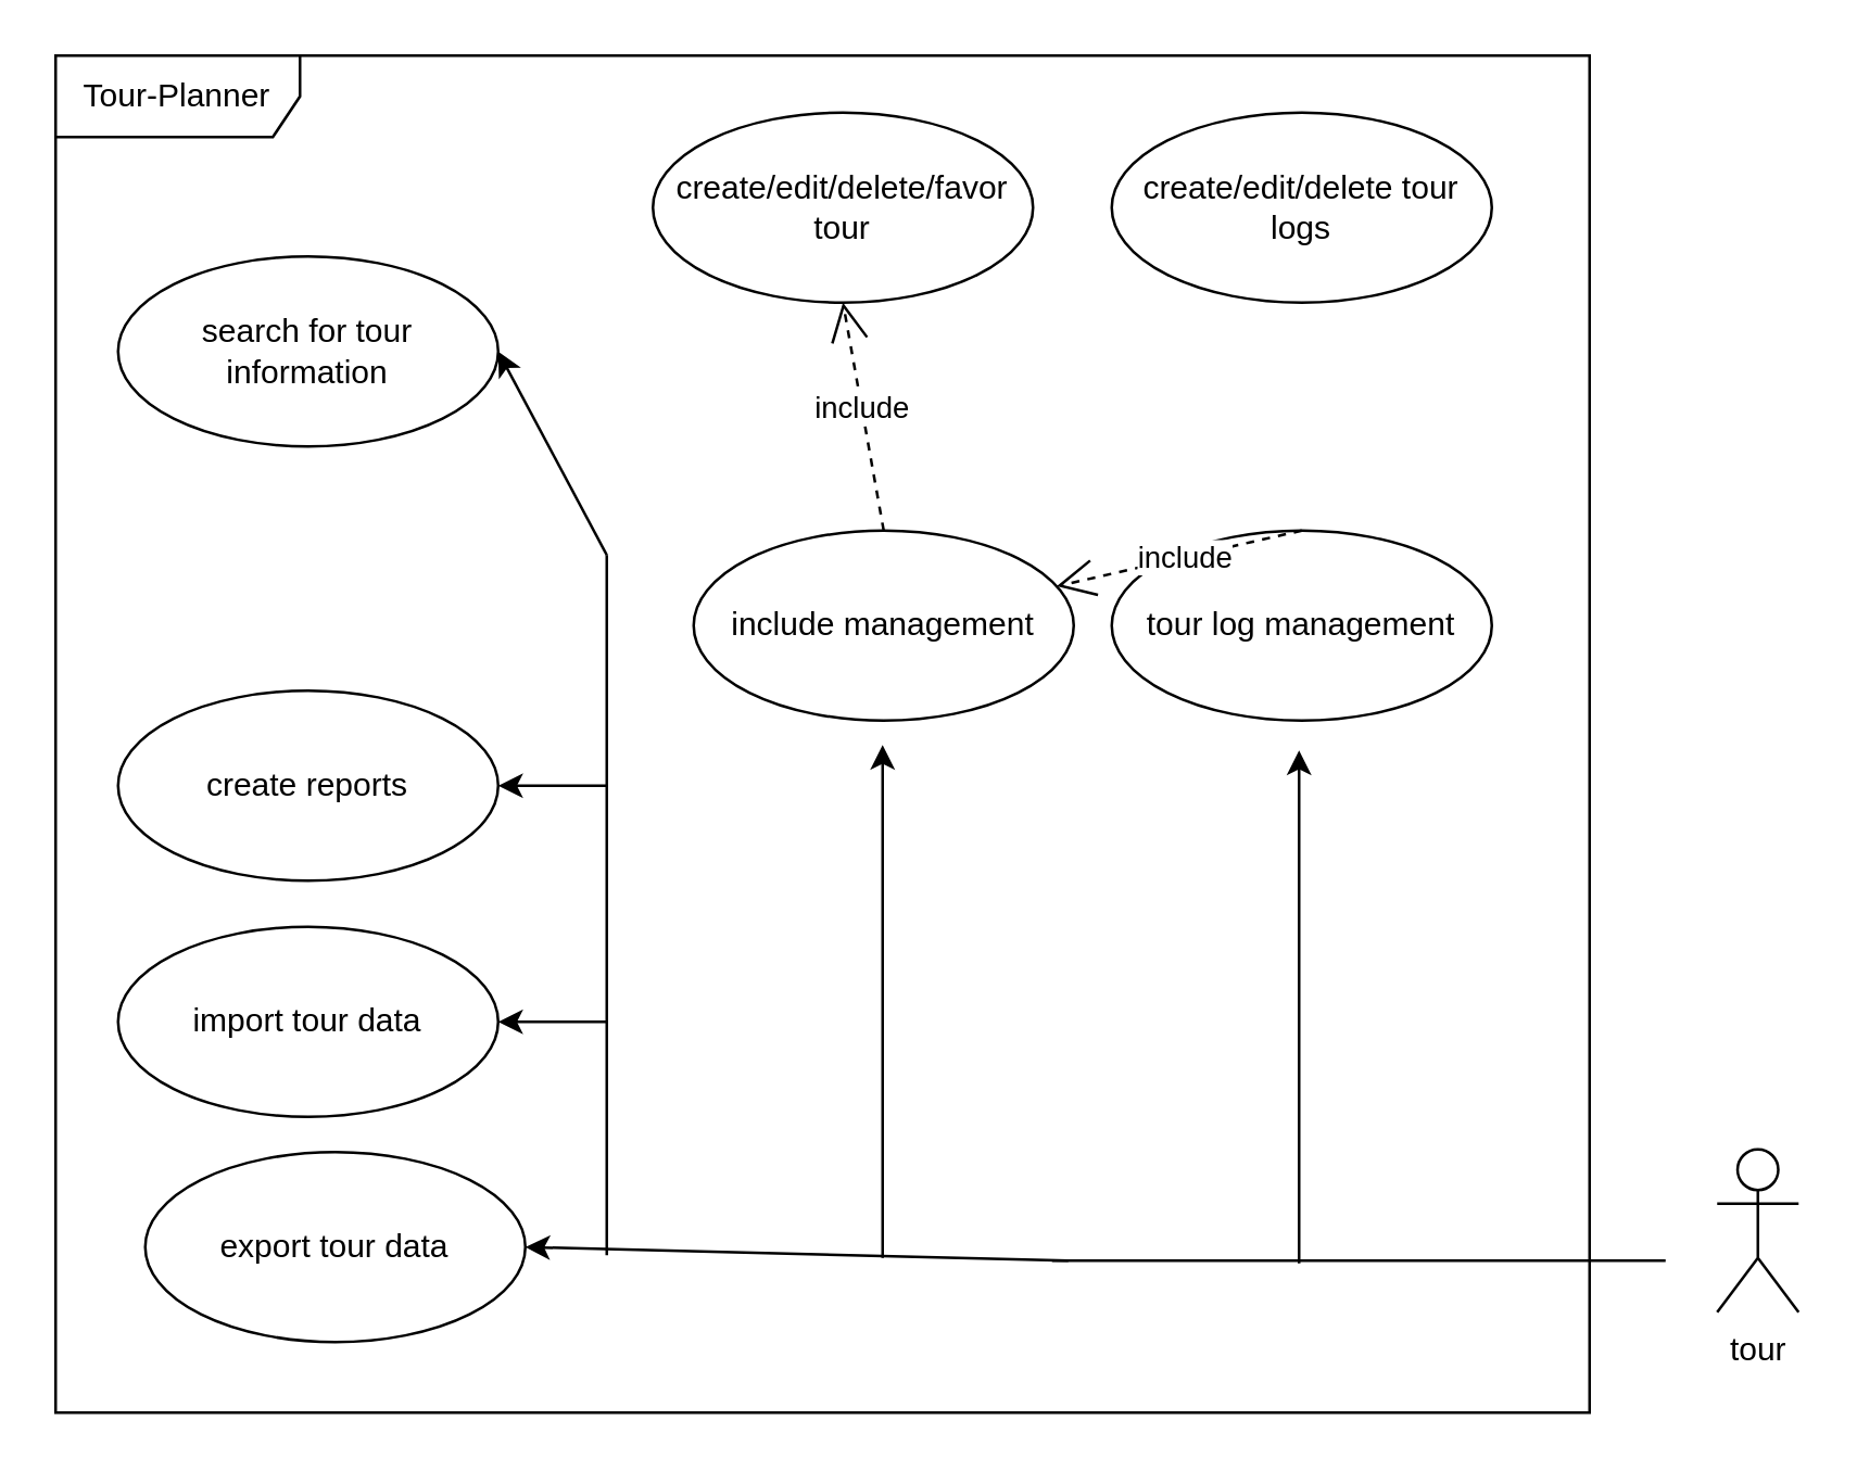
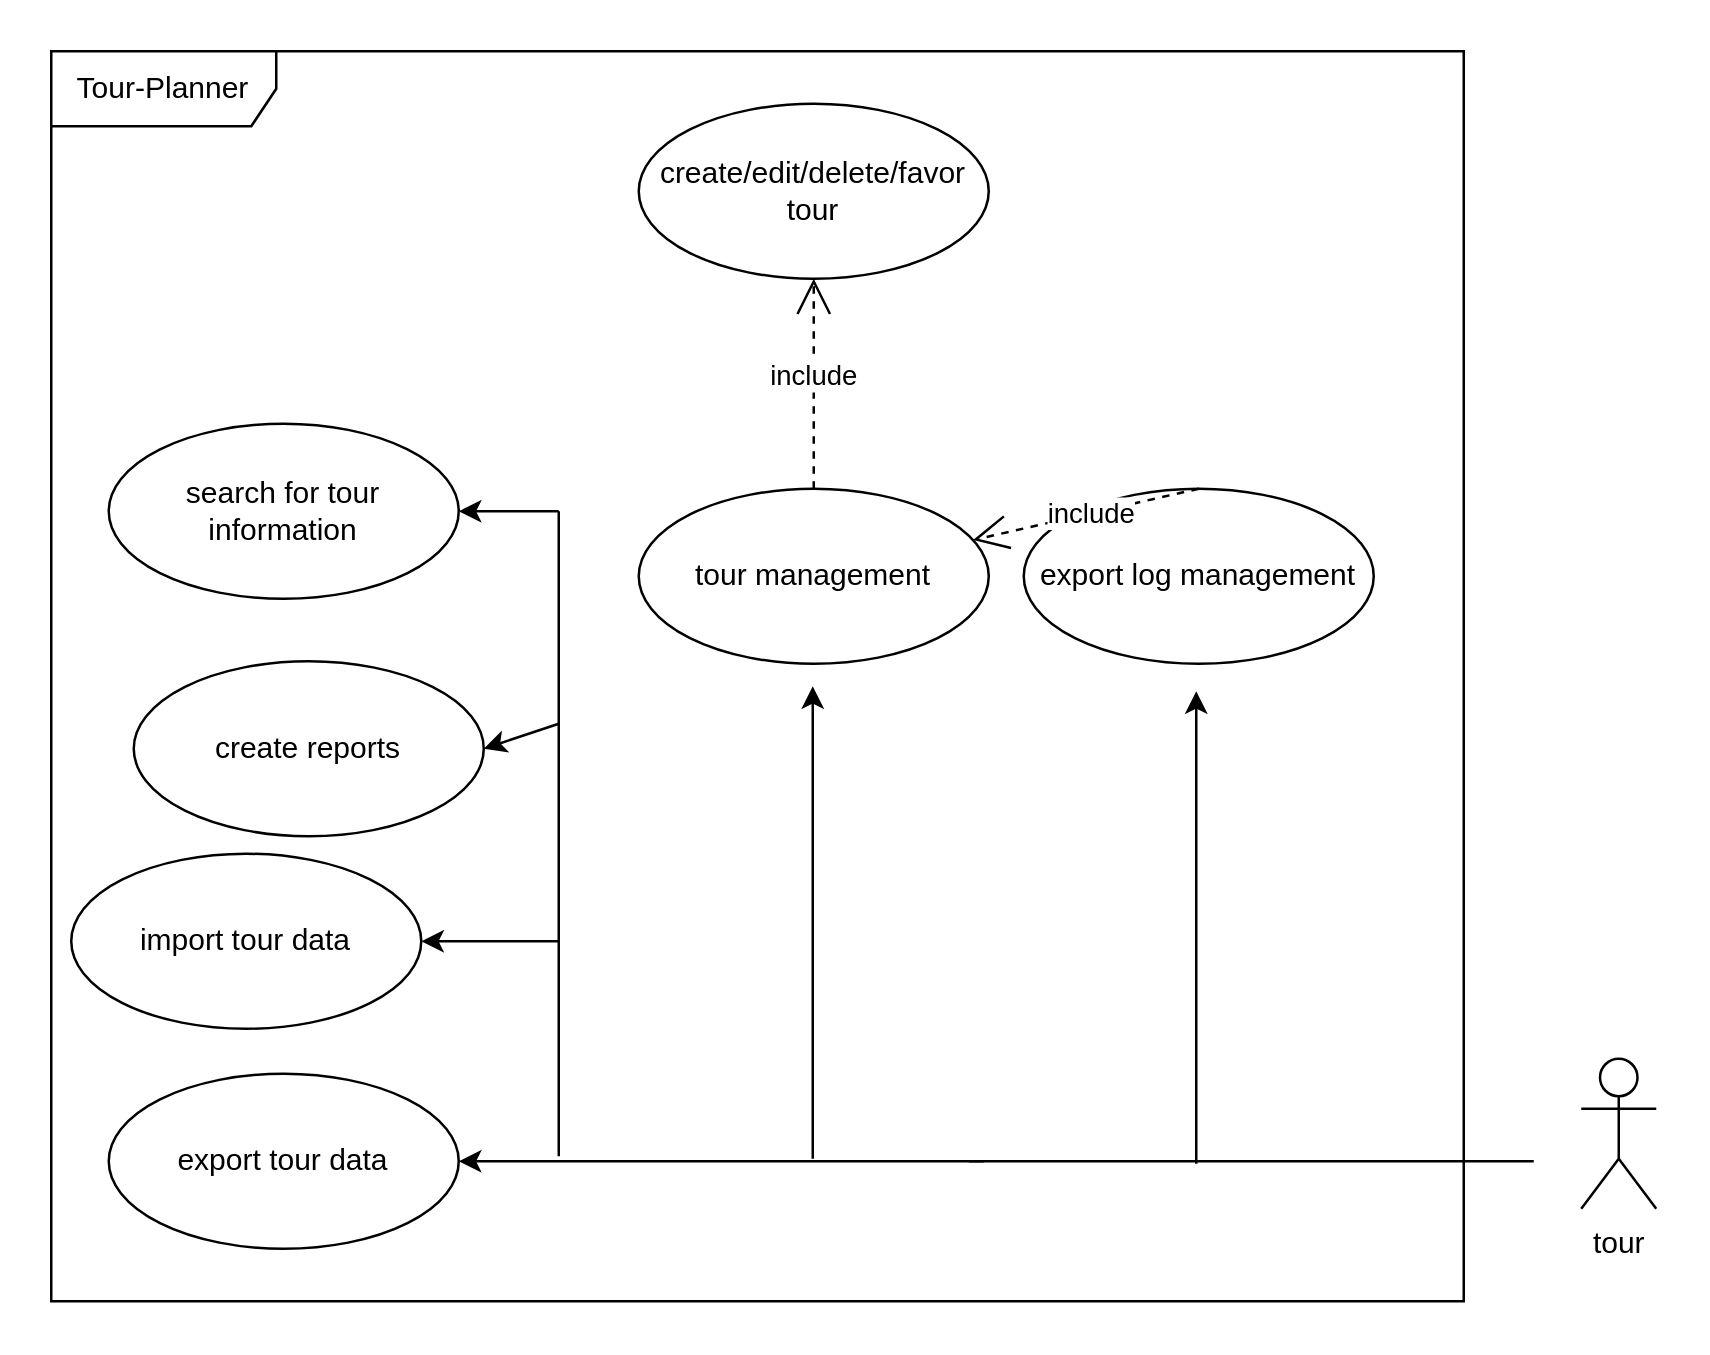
  <mxCell id="0" />
  <mxCell id="1" parent="0" />
  <mxCell id="2" value="Tour-Planner" style="shape=umlFrame;whiteSpace=wrap;html=1;width=90;height=30;" vertex="1" parent="1"><mxGeometry x="20" y="20" width="565" height="500" as="geometry" /></mxCell>
  <mxCell id="3" value="&lt;div&gt;tour&lt;/div&gt;" style="shape=umlActor;verticalLabelPosition=bottom;labelBackgroundColor=#ffffff;verticalAlign=top;html=1;" vertex="1" parent="1"><mxGeometry x="631.997" y="422.998" width="30" height="60" as="geometry" /></mxCell>
- <mxCell id="4" value="tour log management" style="ellipse;whiteSpace=wrap;html=1;" vertex="1" parent="1"><mxGeometry x="408.997" y="194.998" width="140" height="70" as="geometry" /></mxCell>
- <mxCell id="5" value="include management" style="ellipse;whiteSpace=wrap;html=1;" vertex="1" parent="1"><mxGeometry x="254.997" y="194.998" width="140" height="70" as="geometry" /></mxCell>
- <mxCell id="6" value="import tour data" style="ellipse;whiteSpace=wrap;html=1;" vertex="1" parent="1"><mxGeometry x="42.997" y="340.998" width="140" height="70" as="geometry" /></mxCell>
- <mxCell id="7" value="create/edit/delete tour logs" style="ellipse;whiteSpace=wrap;html=1;" vertex="1" parent="1"><mxGeometry x="408.997" y="40.998" width="140" height="70" as="geometry" /></mxCell>
- <mxCell id="8" value="create reports" style="ellipse;whiteSpace=wrap;html=1;" vertex="1" parent="1"><mxGeometry x="42.997" y="253.998" width="140" height="70" as="geometry" /></mxCell>
- <mxCell id="9" value="create/edit/delete/favor tour" style="ellipse;whiteSpace=wrap;html=1;" vertex="1" parent="1"><mxGeometry x="239.997" y="40.998" width="140" height="70" as="geometry" /></mxCell>
- <mxCell id="10" value="search for tour information" style="ellipse;whiteSpace=wrap;html=1;" vertex="1" parent="1"><mxGeometry x="42.997" y="93.998" width="140" height="70" as="geometry" /></mxCell>
+ <mxCell id="4" value="export log management" style="ellipse;whiteSpace=wrap;html=1;" vertex="1" parent="1"><mxGeometry x="408.997" y="194.998" width="140" height="70" as="geometry" /></mxCell>
+ <mxCell id="5" value="tour management" style="ellipse;whiteSpace=wrap;html=1;" vertex="1" parent="1"><mxGeometry x="254.997" y="194.998" width="140" height="70" as="geometry" /></mxCell>
+ <mxCell id="6" value="import tour data" style="ellipse;whiteSpace=wrap;html=1;" vertex="1" parent="1"><mxGeometry x="27.997" y="340.998" width="140" height="70" as="geometry" /></mxCell>
+ <mxCell id="8" value="create reports" style="ellipse;whiteSpace=wrap;html=1;" vertex="1" parent="1"><mxGeometry x="52.997" y="263.998" width="140" height="70" as="geometry" /></mxCell>
+ <mxCell id="9" value="create/edit/delete/favor tour" style="ellipse;whiteSpace=wrap;html=1;" vertex="1" parent="1"><mxGeometry x="254.997" y="40.998" width="140" height="70" as="geometry" /></mxCell>
+ <mxCell id="10" value="search for tour information" style="ellipse;whiteSpace=wrap;html=1;" vertex="1" parent="1"><mxGeometry x="42.997" y="168.998" width="140" height="70" as="geometry" /></mxCell>
  <mxCell id="11" value="" style="endArrow=classic;html=1;rounded=0;" edge="1" parent="1"><mxGeometry width="50" height="50" relative="1" as="geometry"><mxPoint x="478" y="465" as="sourcePoint" /><mxPoint x="478" y="276" as="targetPoint" /></mxGeometry></mxCell>
  <mxCell id="12" value="" style="endArrow=classic;html=1;rounded=0;entryX=1;entryY=0.5;entryDx=0;entryDy=0;" edge="1" parent="1" target="16"><mxGeometry width="50" height="50" relative="1" as="geometry"><mxPoint x="393" y="464" as="sourcePoint" /><mxPoint x="193" y="464" as="targetPoint" /></mxGeometry></mxCell>
  <mxCell id="13" value="include" style="endArrow=open;endSize=12;dashed=1;html=1;exitX=0.5;exitY=0;exitDx=0;exitDy=0;entryX=0.5;entryY=1;entryDx=0;entryDy=0;" edge="1" parent="1" source="5" target="9"><mxGeometry x="0.073" width="160" relative="1" as="geometry"><mxPoint x="328" y="187" as="sourcePoint" /><mxPoint x="328" y="125" as="targetPoint" /><mxPoint as="offset" /></mxGeometry></mxCell>
  <mxCell id="14" value="include" style="endArrow=open;endSize=12;dashed=1;html=1;exitX=0.5;exitY=0;exitDx=0;exitDy=0;" edge="1" parent="1" source="4" target="5"><mxGeometry x="-0.04" width="160" relative="1" as="geometry"><mxPoint x="478.76" y="186" as="sourcePoint" /><mxPoint x="479.23" y="124" as="targetPoint" /><mxPoint as="offset" /></mxGeometry></mxCell>
  <mxCell id="15" value="" style="endArrow=none;html=1;rounded=0;" edge="1" parent="1"><mxGeometry width="50" height="50" relative="1" as="geometry"><mxPoint x="387" y="464" as="sourcePoint" /><mxPoint x="613" y="464" as="targetPoint" /></mxGeometry></mxCell>
- <mxCell id="16" value="export tour data" style="ellipse;whiteSpace=wrap;html=1;" vertex="1" parent="1"><mxGeometry x="52.997" y="423.998" width="140" height="70" as="geometry" /></mxCell>
+ <mxCell id="16" value="export tour data" style="ellipse;whiteSpace=wrap;html=1;" vertex="1" parent="1"><mxGeometry x="42.997" y="428.998" width="140" height="70" as="geometry" /></mxCell>
  <mxCell id="17" value="" style="endArrow=classic;html=1;rounded=0;entryX=1;entryY=0.5;entryDx=0;entryDy=0;" edge="1" parent="1" target="6"><mxGeometry width="50" height="50" relative="1" as="geometry"><mxPoint x="223" y="376" as="sourcePoint" /><mxPoint x="191" y="375.74" as="targetPoint" /></mxGeometry></mxCell>
  <mxCell id="18" value="" style="endArrow=classic;html=1;rounded=0;" edge="1" parent="1"><mxGeometry width="50" height="50" relative="1" as="geometry"><mxPoint x="324.6" y="463" as="sourcePoint" /><mxPoint x="324.6" y="274" as="targetPoint" /></mxGeometry></mxCell>
  <mxCell id="19" value="" style="endArrow=none;html=1;rounded=0;" edge="1" parent="1"><mxGeometry width="50" height="50" relative="1" as="geometry"><mxPoint x="223" y="462" as="sourcePoint" /><mxPoint x="223" y="204" as="targetPoint" /></mxGeometry></mxCell>
  <mxCell id="20" value="" style="endArrow=classic;html=1;rounded=0;entryX=1;entryY=0.5;entryDx=0;entryDy=0;" edge="1" parent="1" target="8"><mxGeometry width="50" height="50" relative="1" as="geometry"><mxPoint x="223" y="289" as="sourcePoint" /><mxPoint x="186.997" y="288.898" as="targetPoint" /></mxGeometry></mxCell>
  <mxCell id="21" value="" style="endArrow=classic;html=1;rounded=0;entryX=1;entryY=0.5;entryDx=0;entryDy=0;" edge="1" parent="1" target="10"><mxGeometry width="50" height="50" relative="1" as="geometry"><mxPoint x="223" y="204" as="sourcePoint" /><mxPoint x="186.997" y="203.938" as="targetPoint" /></mxGeometry></mxCell>
